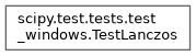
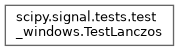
  digraph {
    rankdir=LR
-   n1 [color=grey40 fillcolor=white fontname=Helvetica fontsize=10 height=0.2 label="scipy.test.tests.test\l_windows.TestLanczos" shape=box style=filled width=0.4]
+   n1 [color=grey40 fillcolor=white fontname=Helvetica fontsize=10 height=0.2 label="scipy.signal.tests.test\l_windows.TestLanczos" shape=box style=filled width=0.4]
  }
